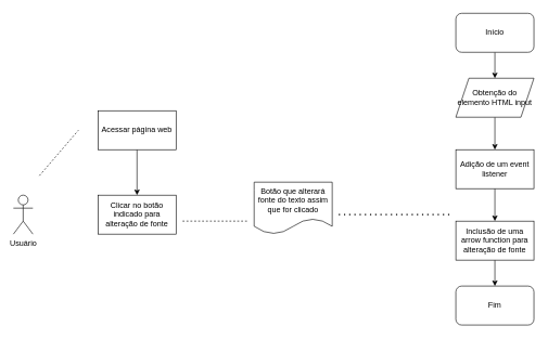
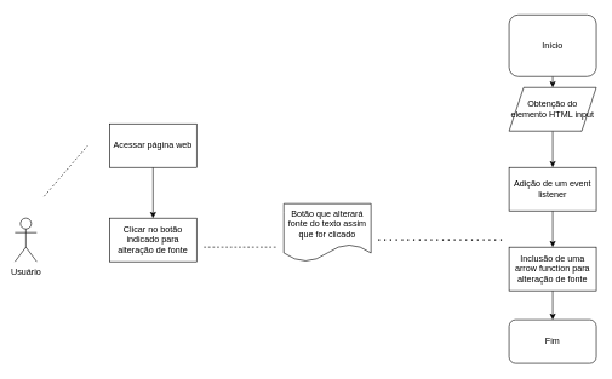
  <mxCell id="0" />
  <mxCell id="1" parent="0" />
  <mxCell id="2" value="Usuário" style="shape=umlActor;verticalLabelPosition=bottom;verticalAlign=top;html=1;outlineConnect=0;" vertex="1" parent="1"><mxGeometry x="20" y="300" width="30" height="60" as="geometry" /></mxCell>
  <mxCell id="3" value="" style="edgeStyle=none;html=1;" edge="1" parent="1" source="4" target="5"><mxGeometry relative="1" as="geometry" /></mxCell>
  <mxCell id="4" value="Acessar página web" style="rounded=0;whiteSpace=wrap;html=1;" vertex="1" parent="1"><mxGeometry x="150" y="170" width="120" height="60" as="geometry" /></mxCell>
  <mxCell id="5" value="Clicar no botão indicado para alteração de fonte" style="rounded=0;whiteSpace=wrap;html=1;" vertex="1" parent="1"><mxGeometry x="150" y="300" width="120" height="60" as="geometry" /></mxCell>
  <mxCell id="6" value="Botão que alterará fonte do texto assim que for clicado" style="shape=document;whiteSpace=wrap;html=1;boundedLbl=1;" vertex="1" parent="1"><mxGeometry x="390" y="280" width="120" height="80" as="geometry" /></mxCell>
  <mxCell id="7" value="" style="edgeStyle=none;html=1;" edge="1" parent="1" source="8" target="10"><mxGeometry relative="1" as="geometry" /></mxCell>
- <mxCell id="8" value="Início" style="rounded=1;whiteSpace=wrap;html=1;" vertex="1" parent="1"><mxGeometry x="700" y="20" width="120" height="60" as="geometry" /></mxCell>
+ <mxCell id="8" value="Início" style="rounded=1;whiteSpace=wrap;html=1;" vertex="1" parent="1"><mxGeometry x="700" y="20" width="120" height="85" as="geometry" /></mxCell>
  <mxCell id="9" value="" style="edgeStyle=none;html=1;" edge="1" parent="1" source="10"><mxGeometry relative="1" as="geometry"><mxPoint x="760" y="230" as="targetPoint" /></mxGeometry></mxCell>
  <mxCell id="10" value="Obtenção do elemento HTML input" style="shape=parallelogram;perimeter=parallelogramPerimeter;whiteSpace=wrap;html=1;fixedSize=1;" vertex="1" parent="1"><mxGeometry x="700" y="120" width="120" height="60" as="geometry" /></mxCell>
  <mxCell id="11" value="" style="edgeStyle=none;html=1;" edge="1" parent="1" source="12" target="14"><mxGeometry relative="1" as="geometry" /></mxCell>
  <mxCell id="12" value="Adição de um event listener" style="rounded=0;whiteSpace=wrap;html=1;" vertex="1" parent="1"><mxGeometry x="700" y="230" width="120" height="60" as="geometry" /></mxCell>
  <mxCell id="13" value="" style="edgeStyle=none;html=1;" edge="1" parent="1" source="14" target="15"><mxGeometry relative="1" as="geometry" /></mxCell>
  <mxCell id="14" value="Inclusão de uma arrow function para alteração de fonte" style="whiteSpace=wrap;html=1;rounded=0;" vertex="1" parent="1"><mxGeometry x="700" y="340" width="120" height="60" as="geometry" /></mxCell>
  <mxCell id="15" value="Fim" style="rounded=1;whiteSpace=wrap;html=1;" vertex="1" parent="1"><mxGeometry x="700" y="440" width="120" height="60" as="geometry" /></mxCell>
  <mxCell id="16" value="" style="endArrow=none;dashed=1;html=1;" edge="1" parent="1"><mxGeometry width="50" height="50" relative="1" as="geometry"><mxPoint x="60" y="270" as="sourcePoint" /><mxPoint x="120" y="200" as="targetPoint" /></mxGeometry></mxCell>
  <mxCell id="17" value="" style="endArrow=none;dashed=1;html=1;" edge="1" parent="1"><mxGeometry width="50" height="50" relative="1" as="geometry"><mxPoint x="280" y="340" as="sourcePoint" /><mxPoint x="380" y="340" as="targetPoint" /></mxGeometry></mxCell>
  <mxCell id="18" value="" style="endArrow=none;dashed=1;html=1;dashPattern=1 3;strokeWidth=2;" edge="1" parent="1"><mxGeometry width="50" height="50" relative="1" as="geometry"><mxPoint x="520" y="330" as="sourcePoint" /><mxPoint x="690" y="330" as="targetPoint" /></mxGeometry></mxCell>
